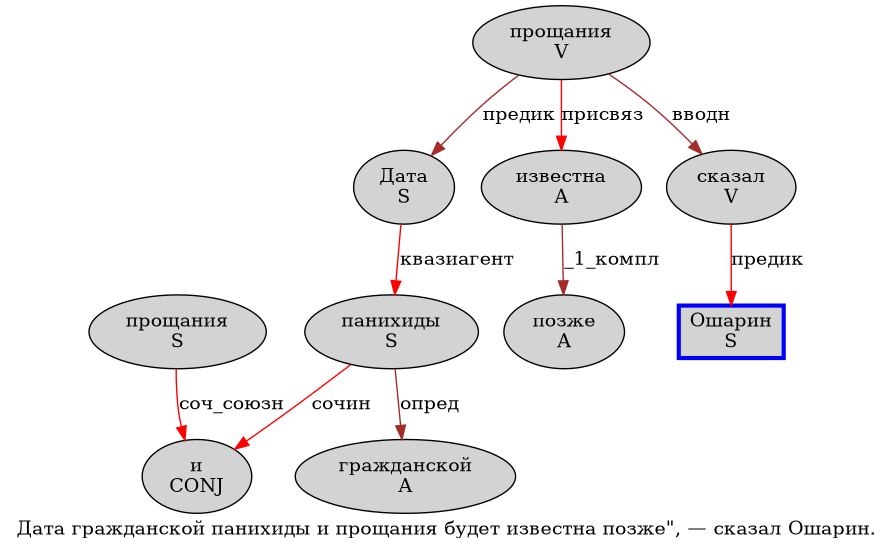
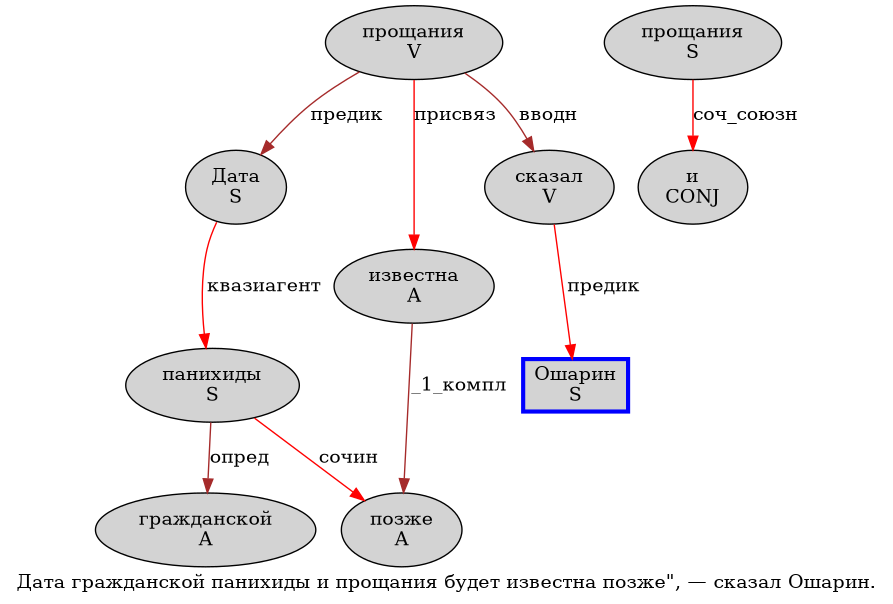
  digraph {
    label="Дата гражданской панихиды и прощания будет известна позже\", — сказал Ошарин."
    node [fillcolor=lightgray penwidth=1 shape=ellipse style=filled]
    edge [color=red]
    n1 [label="Дата\nS"]
    n2 [label="панихиды\nS"]
    n3 [label="гражданской\nA"]
    n4 [label="и\nCONJ"]
    n5 [label="прощания\nS"]
    n6 [label="прощания\nV"]
    n7 [label="известна\nA"]
    n8 [label="сказал\nV"]
    n9 [label="позже\nA"]
    n10 [color=blue label="Ошарин\nS" penwidth=3 shape=box]
    n1 -> n2 [label="квазиагент"]
    n2 -> n3 [color=brown label="опред"]
-   n2 -> n4 [label="сочин"]
+   n2 -> n9 [label="сочин"]
    n5 -> n4 [label="соч_союзн"]
    n6 -> n1 [color=brown label="предик"]
    n6 -> n7 [label="присвяз"]
    n6 -> n8 [color=brown label="вводн"]
    n7 -> n9 [color=brown label="_1_компл"]
    n8 -> n10 [label="предик"]
  }
